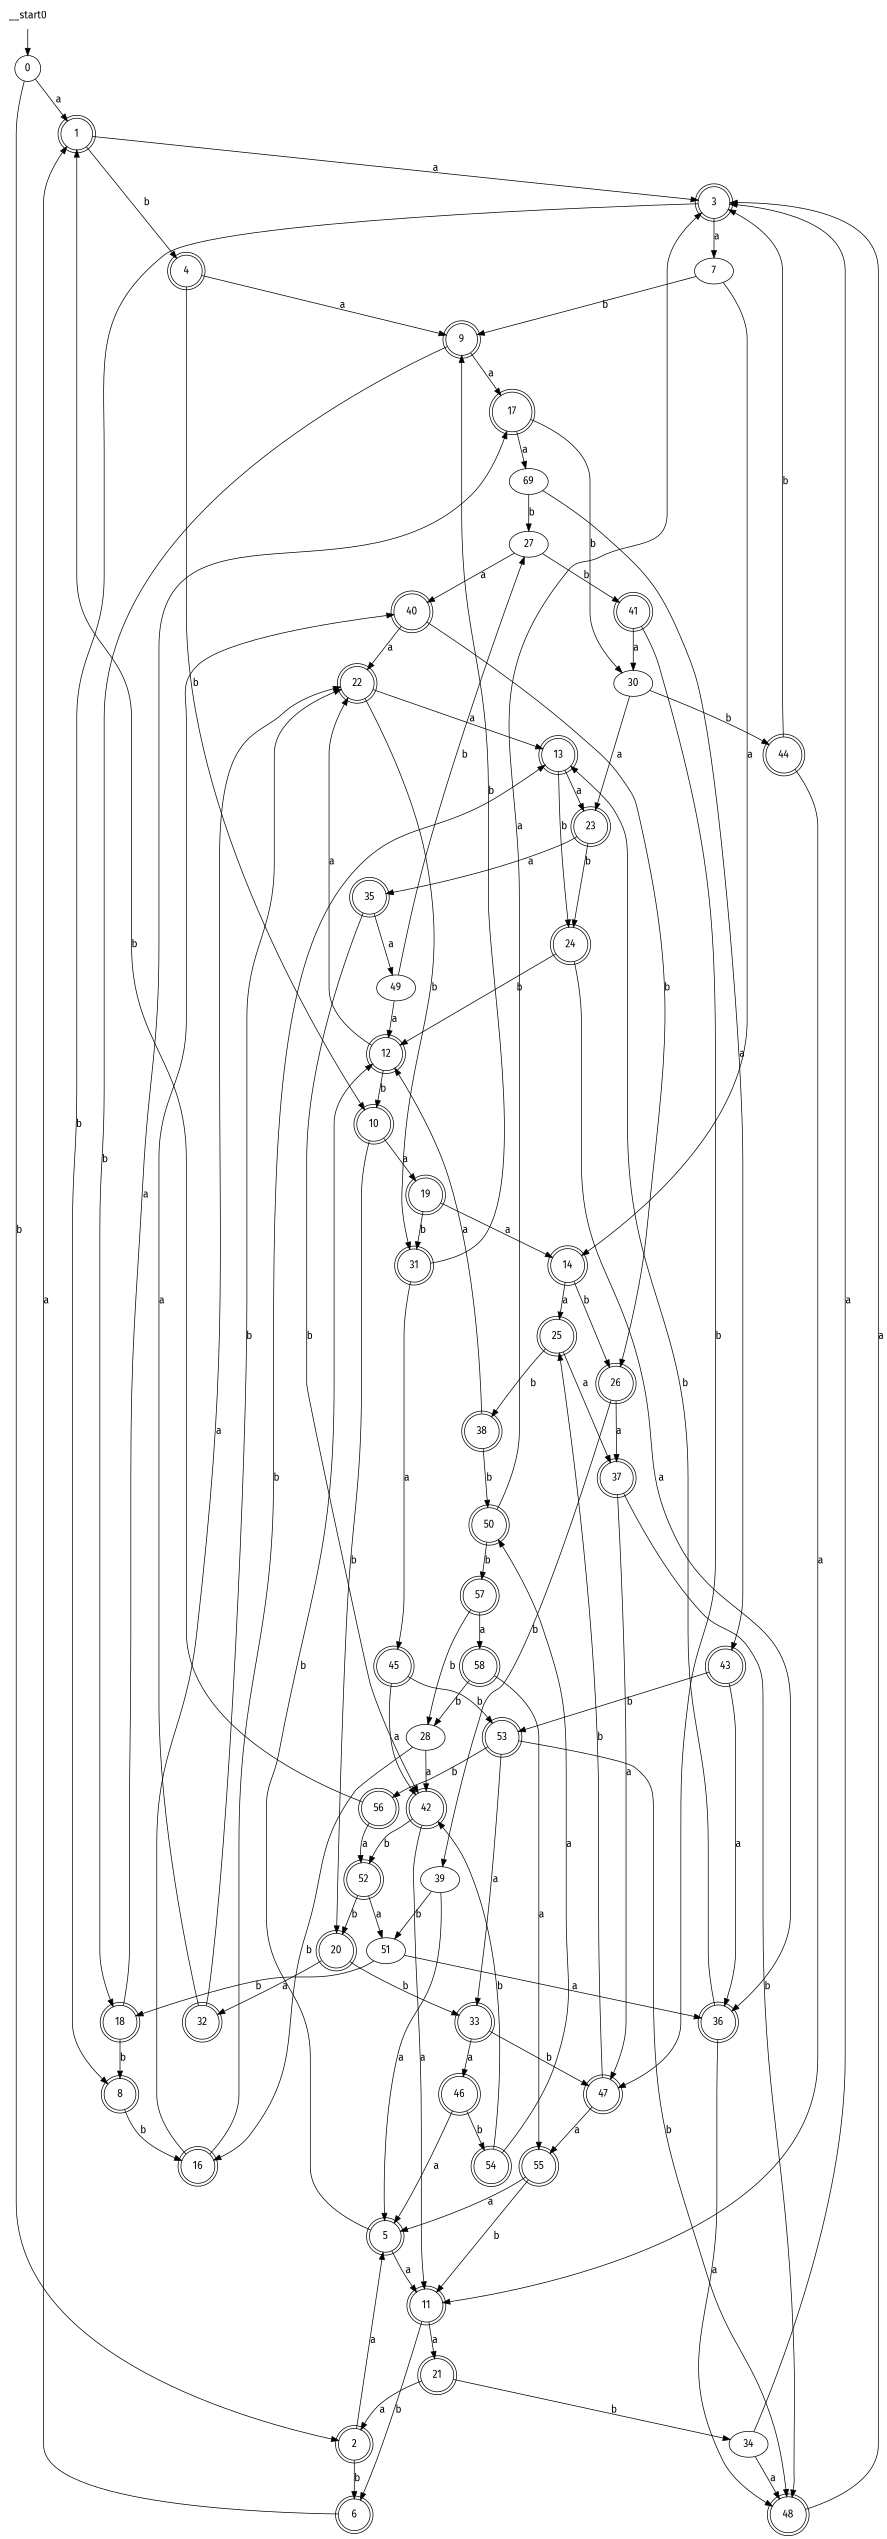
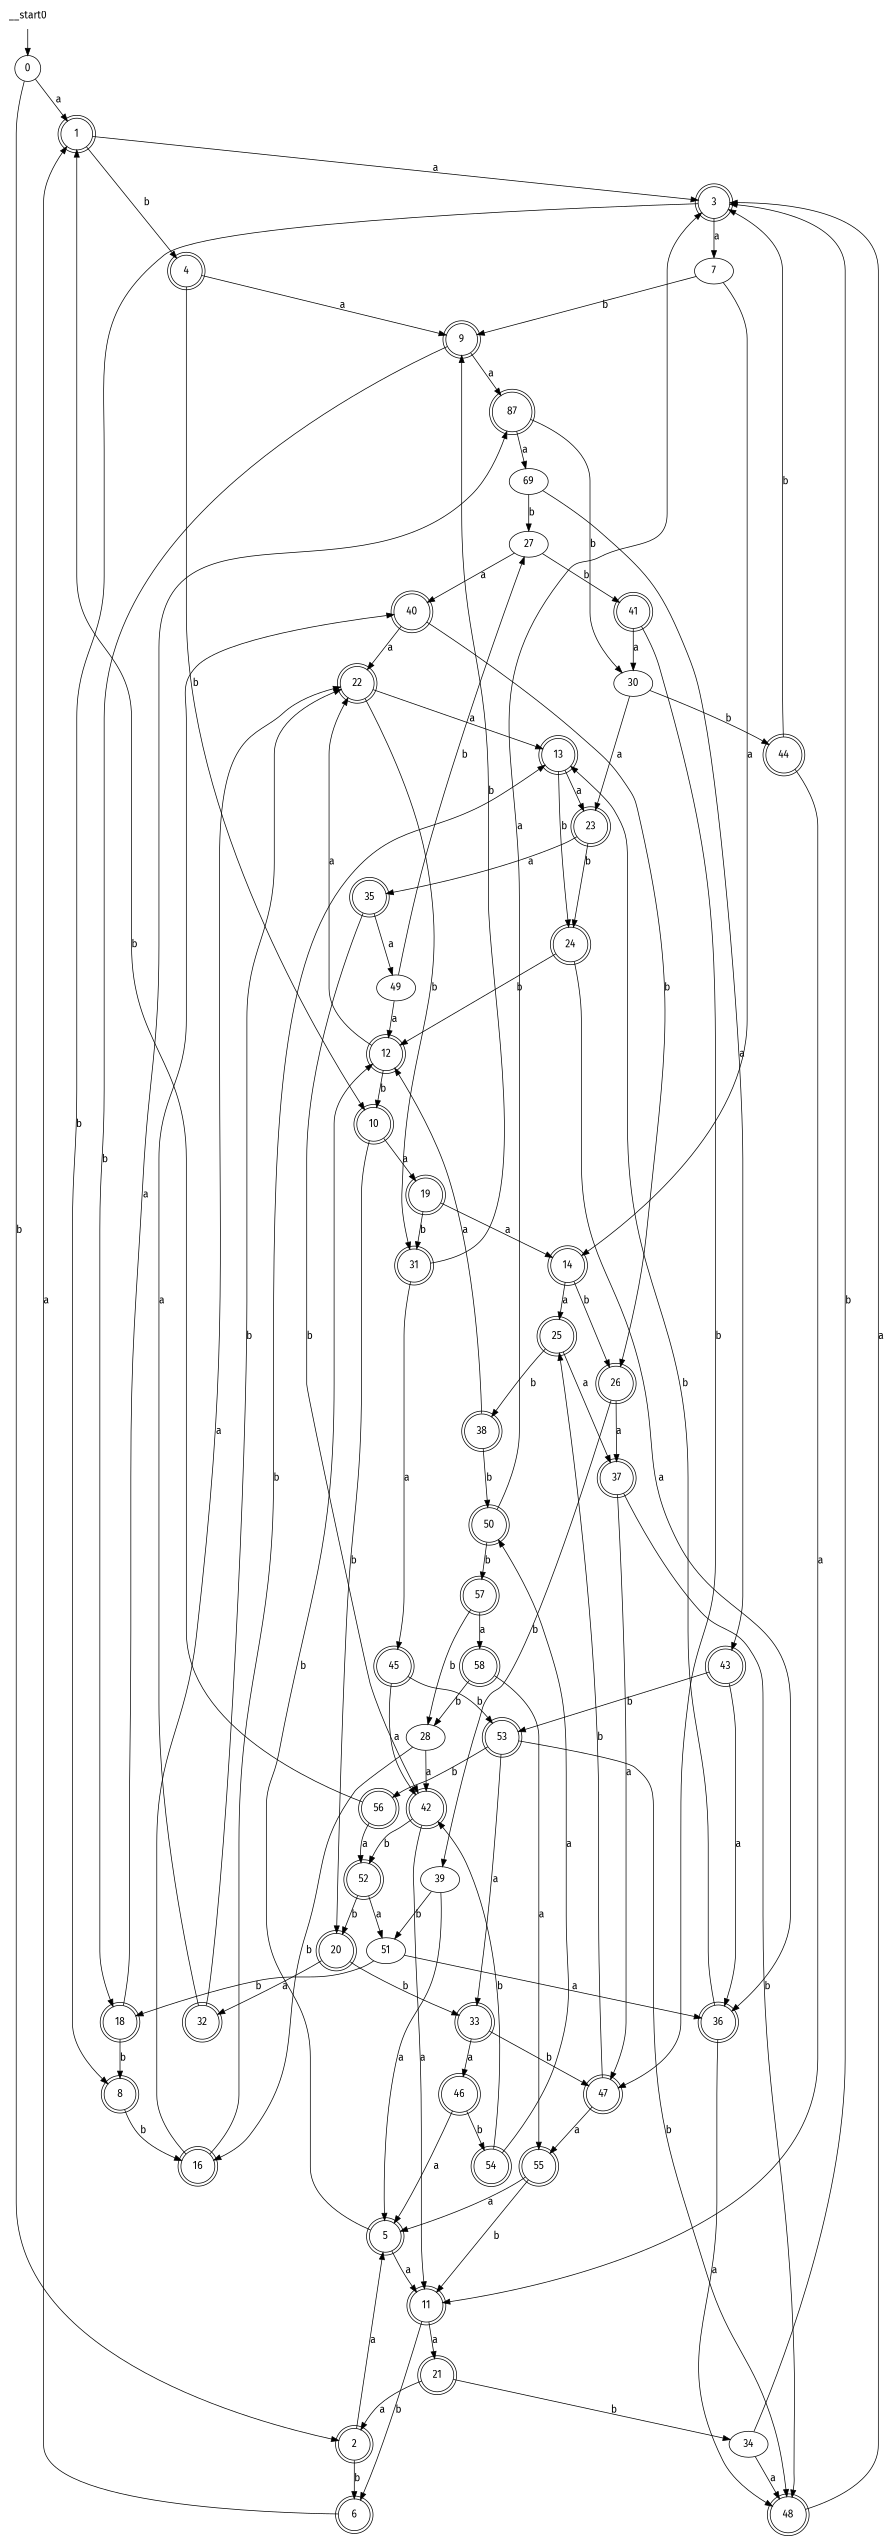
  digraph {
    fontname="Fira Sans"
    node [fontname="Fira Sans" shape=doublecircle]
    edge [fontname="Fira Sans"]
    __start0 [shape=none]
    0 [shape=circle]
    1
    2
    3
    4
    5
    6
    7 [shape=""]
    8
    9
    10
    11
    12
    14
    16
-   17
+   17 [label=87]
    18
    19
    20
    21
    22
    13
    23
    24
    25
    26
    n28 [label=69 shape=""]
    30 [shape=""]
    31
    32
    33
    34 [shape=""]
    35
    36
    37
    38
    39 [shape=""]
    27 [shape=""]
    40
    41
    28 [shape=""]
    42
    43
    44
    45
    46
    47
    48
    49 [shape=""]
    50
    51 [shape=""]
    52
    53
    54
    55
    57
    56
    58
    __start0 -> 0
    0 -> 1 [label=a]
    0 -> 2 [label=b]
    1 -> 3 [label=a]
    1 -> 4 [label=b]
    2 -> 5 [label=a]
    2 -> 6 [label=b]
    3 -> 7 [label=a]
    3 -> 8 [label=b]
    4 -> 9 [label=a]
    4 -> 10 [label=b]
    5 -> 11 [label=a]
    5 -> 12 [label=b]
    6 -> 1 [label=a]
    7 -> 9 [label=b]
    7 -> 14 [label=a]
    8 -> 16 [label=b]
    9 -> 17 [label=a]
    9 -> 18 [label=b]
    10 -> 19 [label=a]
    10 -> 20 [label=b]
    11 -> 6 [label=b]
    11 -> 21 [label=a]
    12 -> 10 [label=b]
    12 -> 22 [label=a]
    14 -> 25 [label=a]
    14 -> 26 [label=b]
    16 -> 22 [label=a]
    16 -> 13 [label=b]
    17 -> n28 [label=a]
    17 -> 30 [label=b]
    18 -> 8 [label=b]
    18 -> 17 [label=a]
    19 -> 14 [label=a]
    19 -> 31 [label=b]
    20 -> 32 [label=a]
    20 -> 33 [label=b]
    21 -> 2 [label=a]
    21 -> 34 [label=b]
    22 -> 13 [label=a]
    22 -> 31 [label=b]
    13 -> 23 [label=a]
    13 -> 24 [label=b]
    23 -> 24 [label=b]
    23 -> 35 [label=a]
    24 -> 12 [label=b]
    24 -> 36 [label=a]
    25 -> 37 [label=a]
    25 -> 38 [label=b]
    26 -> 37 [label=a]
    26 -> 39 [label=b]
    n28 -> 27 [label=b]
    n28 -> 43 [label=a]
    30 -> 23 [label=a]
    30 -> 44 [label=b]
    31 -> 9 [label=b]
    31 -> 45 [label=a]
    32 -> 22 [label=b]
    32 -> 40 [label=a]
    33 -> 46 [label=a]
    33 -> 47 [label=b]
-   34 -> 3 [label=a]
+   34 -> 3 [label=b]
    34 -> 48 [label=a]
    35 -> 42 [label=b]
    35 -> 49 [label=a]
    36 -> 13 [label=b]
    36 -> 48 [label=a]
    37 -> 47 [label=a]
    37 -> 48 [label=b]
    38 -> 12 [label=a]
    38 -> 50 [label=b]
    39 -> 5 [label=a]
    39 -> 51 [label=b]
    27 -> 40 [label=a]
    27 -> 41 [label=b]
    40 -> 22 [label=a]
    40 -> 26 [label=b]
    41 -> 30 [label=a]
    41 -> 47 [label=b]
    28 -> 16 [label=b]
    28 -> 42 [label=a]
    42 -> 11 [label=a]
    42 -> 52 [label=b]
    43 -> 36 [label=a]
    43 -> 53 [label=b]
    44 -> 3 [label=b]
    44 -> 11 [label=a]
    45 -> 42 [label=a]
    45 -> 53 [label=b]
    46 -> 5 [label=a]
    46 -> 54 [label=b]
    47 -> 25 [label=b]
    47 -> 55 [label=a]
    48 -> 3 [label=a]
    49 -> 12 [label=a]
    49 -> 27 [label=b]
    50 -> 3 [label=a]
    50 -> 57 [label=b]
    51 -> 18 [label=b]
    51 -> 36 [label=a]
    52 -> 20 [label=b]
    52 -> 51 [label=a]
    53 -> 33 [label=a]
    53 -> 48 [label=b]
    53 -> 56 [label=b]
    54 -> 42 [label=b]
    54 -> 50 [label=a]
    55 -> 5 [label=a]
    55 -> 11 [label=b]
    57 -> 28 [label=b]
    57 -> 58 [label=a]
    56 -> 1 [label=b]
    56 -> 52 [label=a]
    58 -> 28 [label=b]
    58 -> 55 [label=a]
  }
